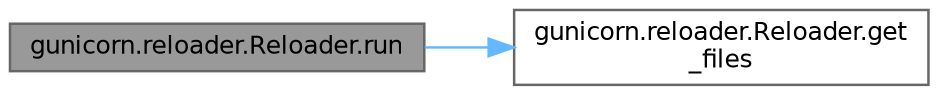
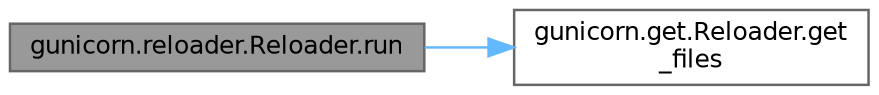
  digraph {
    rankdir=LR
    node [fontname=Helvetica fontsize=10 shape=box style=filled]
    n1 [color=gray40 fillcolor=grey60 fontcolor=black height=0.2 label="gunicorn.reloader.Reloader.run" width=0.4]
-   n2 [color=grey40 fillcolor=white height=0.2 label="gunicorn.reloader.Reloader.get\l_files" width=0.4]
+   n2 [color=grey40 fillcolor=white height=0.2 label="gunicorn.get.Reloader.get\l_files" width=0.4]
    n1 -> n2 [color=steelblue1 fontname=Helvetica fontsize=10 labelfontname=Helvetica labelfontsize=10 style=solid]
  }
